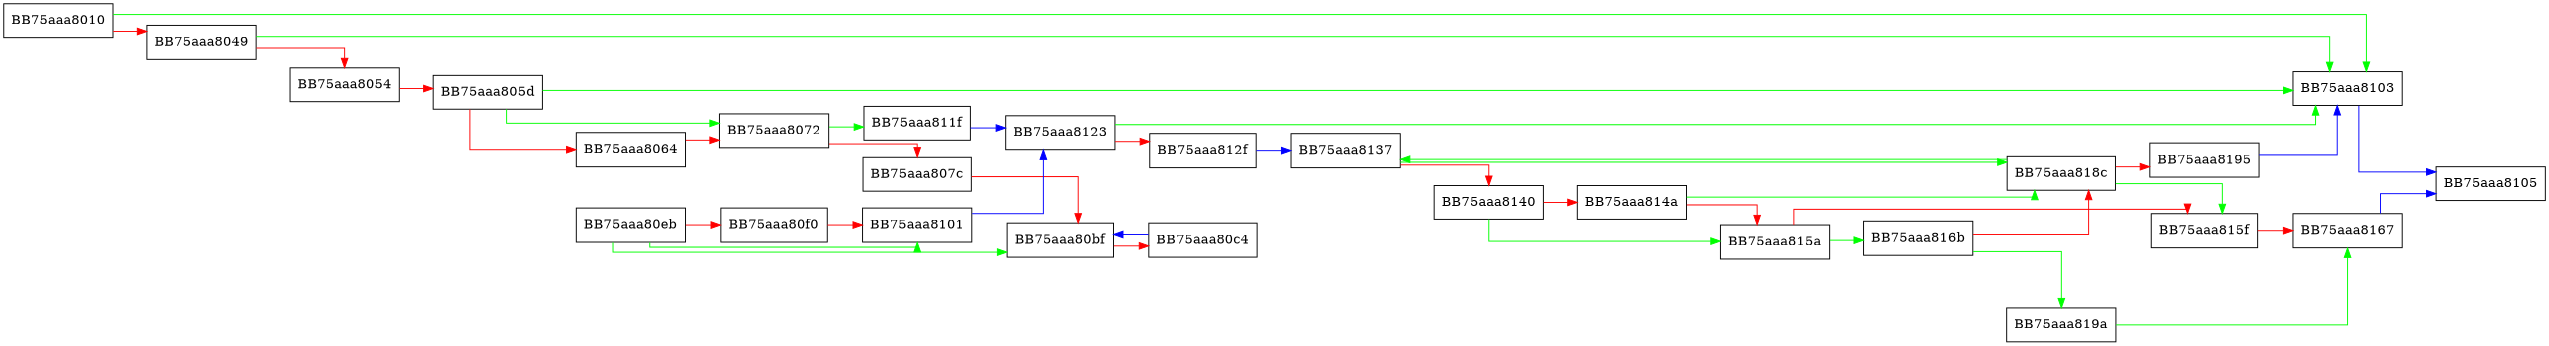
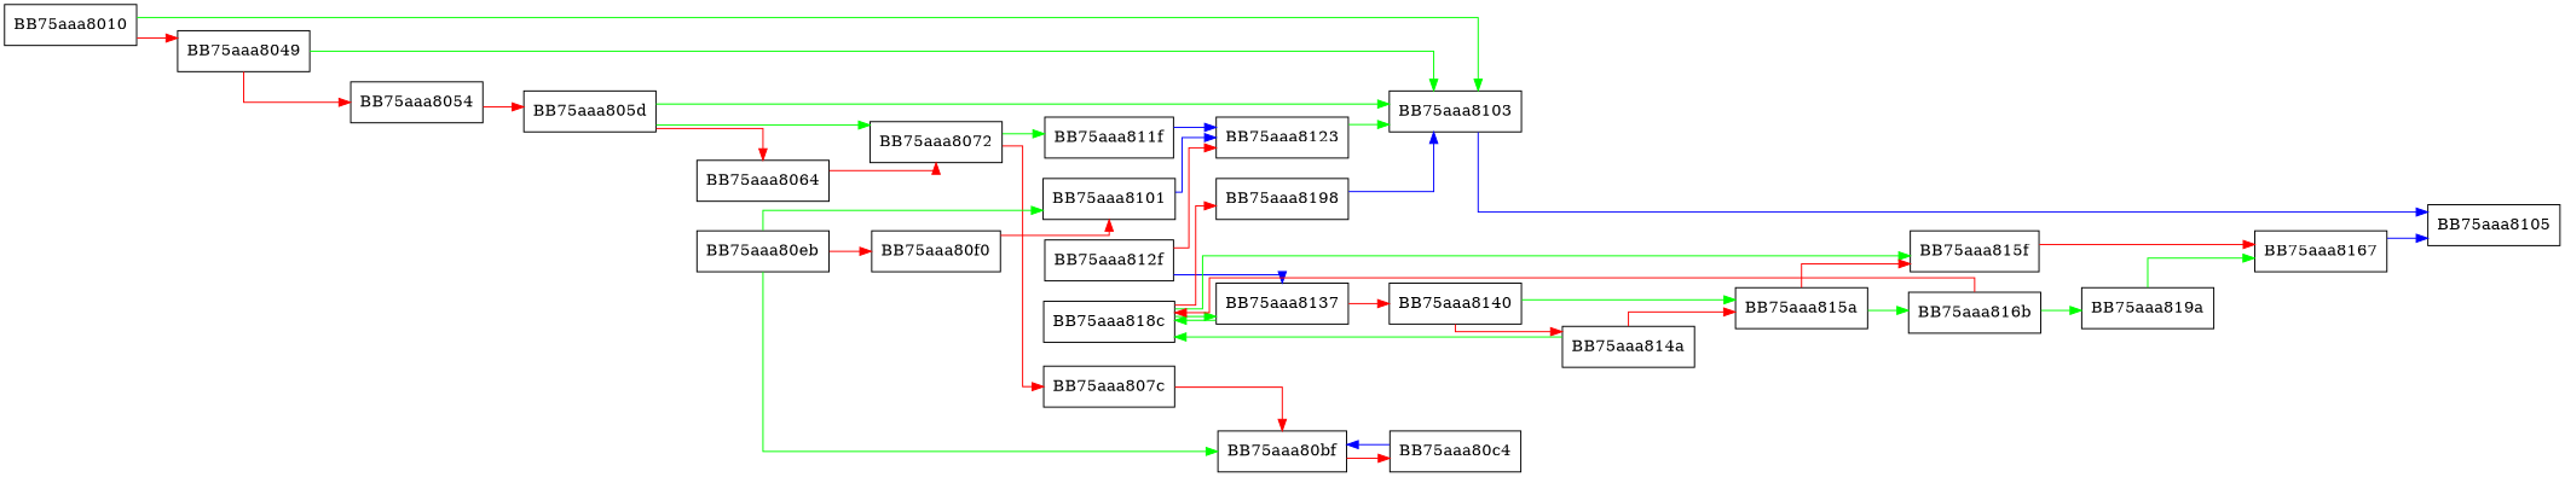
  digraph {
    rankdir=LR
    splines=ortho
    node [shape=box]
    edge [color=red]
    BB75aaa8010
    BB75aaa8103
    BB75aaa8049
    BB75aaa8105
    BB75aaa8054
    BB75aaa805d
    BB75aaa8072
    BB75aaa8064
    BB75aaa811f
    BB75aaa807c
    BB75aaa8123
    BB75aaa80bf
    BB75aaa812f
    BB75aaa80c4
    BB75aaa80eb
    BB75aaa8101
    BB75aaa80f0
    BB75aaa8137
    BB75aaa818c
    BB75aaa8140
-   BB75aaa8195
+   BB75aaa8195 [label=BB75aaa8198]
    BB75aaa815f
    BB75aaa815a
    BB75aaa814a
    BB75aaa816b
    BB75aaa819a
    BB75aaa8167
    BB75aaa8010 -> BB75aaa8103 [color=green]
    BB75aaa8010 -> BB75aaa8049
    BB75aaa8103 -> BB75aaa8105 [color=blue]
    BB75aaa8049 -> BB75aaa8103 [color=green]
    BB75aaa8049 -> BB75aaa8054
    BB75aaa8054 -> BB75aaa805d
    BB75aaa805d -> BB75aaa8103 [color=green]
    BB75aaa805d -> BB75aaa8072 [color=green]
    BB75aaa805d -> BB75aaa8064
    BB75aaa8072 -> BB75aaa811f [color=green]
    BB75aaa8072 -> BB75aaa807c
    BB75aaa8064 -> BB75aaa8072
    BB75aaa811f -> BB75aaa8123 [color=blue]
    BB75aaa807c -> BB75aaa80bf
    BB75aaa8123 -> BB75aaa8103 [color=green]
-   BB75aaa8123 -> BB75aaa812f
+   BB75aaa812f -> BB75aaa8123
    BB75aaa80bf -> BB75aaa80c4
    BB75aaa812f -> BB75aaa8137 [color=blue]
    BB75aaa80c4 -> BB75aaa80bf [color=blue]
    BB75aaa80eb -> BB75aaa80bf [color=green]
    BB75aaa80eb -> BB75aaa8101 [color=green]
    BB75aaa80eb -> BB75aaa80f0
    BB75aaa8101 -> BB75aaa8123 [color=blue]
    BB75aaa80f0 -> BB75aaa8101
    BB75aaa8137 -> BB75aaa818c [color=green]
    BB75aaa8137 -> BB75aaa8140
    BB75aaa818c -> BB75aaa8137 [color=green]
    BB75aaa818c -> BB75aaa8195
    BB75aaa818c -> BB75aaa815f [color=green]
    BB75aaa8140 -> BB75aaa815a [color=green]
    BB75aaa8140 -> BB75aaa814a
    BB75aaa8195 -> BB75aaa8103 [color=blue]
    BB75aaa815f -> BB75aaa8167
    BB75aaa815a -> BB75aaa815f
    BB75aaa815a -> BB75aaa816b [color=green]
    BB75aaa814a -> BB75aaa818c [color=green]
    BB75aaa814a -> BB75aaa815a
    BB75aaa816b -> BB75aaa818c
    BB75aaa816b -> BB75aaa819a [color=green]
    BB75aaa819a -> BB75aaa8167 [color=green]
    BB75aaa8167 -> BB75aaa8105 [color=blue]
  }
